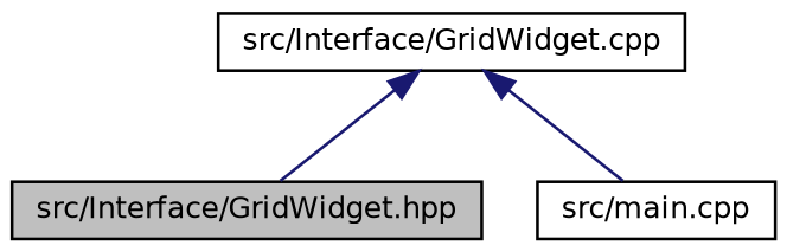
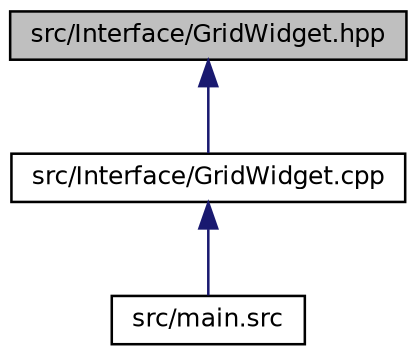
  digraph {
    fontname="DejaVu Sans"
    node [color=black fillcolor=white fontname="DejaVu Sans" fontsize=10 shape=record style=filled]
    edge [color=midnightblue dir=back fontname="DejaVu Sans" fontsize=10 labelfontname=Helvetica labelfontsize=10 style=solid]
    n1 [fillcolor=grey75 fontcolor=black height=0.2 label="src/Interface/GridWidget.hpp" width=0.4]
    n2 [height=0.2 label="src/Interface/GridWidget.cpp" width=0.4]
-   n3 [height=0.2 label="src/main.cpp" width=0.4]
-   n2 -> n1
+   n3 [height=0.2 label="src/main.src" width=0.4]
+   n1 -> n2
    n2 -> n3
  }
